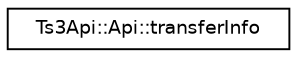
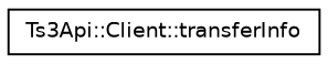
  digraph {
    rankdir=LR
-   n1 [color=black fillcolor=white fontname=Helvetica fontsize=10 height=0.2 label="Ts3Api::Api::transferInfo" shape=record style=filled width=0.4]
+   n1 [color=black fillcolor=white fontname=Helvetica fontsize=10 height=0.2 label="Ts3Api::Client::transferInfo" shape=record style=filled width=0.4]
  }
